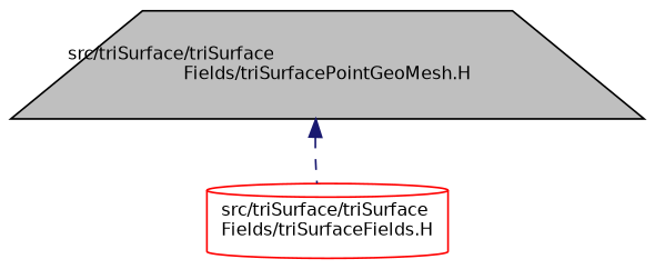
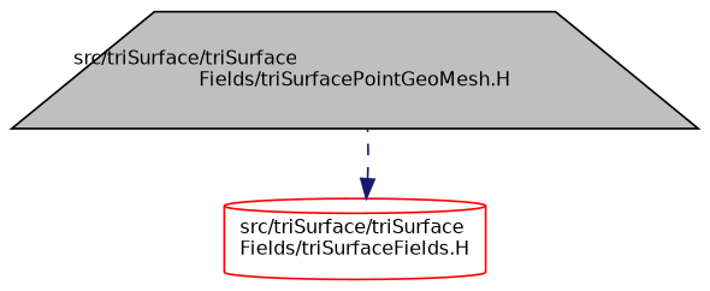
  digraph {
    node [fontname=Helvetica fontsize=10]
    n1 [color=black fillcolor=grey75 fontcolor=black height=0.2 label="src/triSurface/triSurface\lFields/triSurfacePointGeoMesh.H" shape=trapezium style=filled width=0.4]
    n2 [color=red height=0.2 label="src/triSurface/triSurface\lFields/triSurfaceFields.H" shape=cylinder width=0.4]
-   n1 -> n2 [color=midnightblue dir=back fontname=Helvetica fontsize=10 labelfontname=Helvetica labelfontsize=10 style=dashed]
+   n2 -> n1 [color=midnightblue dir=back fontname=Helvetica fontsize=10 labelfontname=Helvetica labelfontsize=10 style=dashed]
  }
